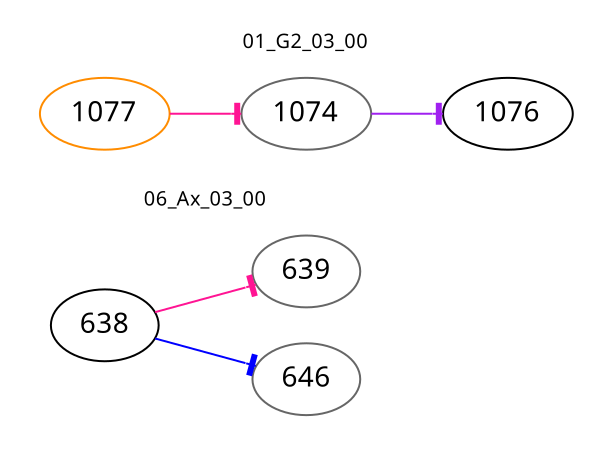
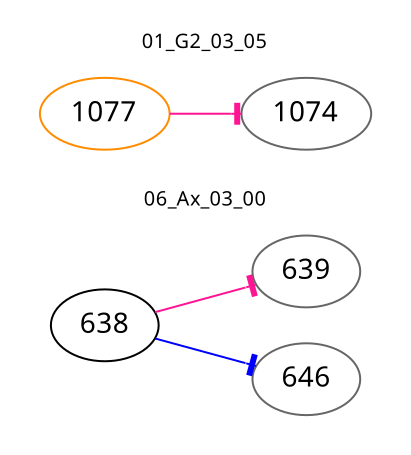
  digraph {
    fontname="Noto Sans"
    rankdir=LR
    node [color=gray40 fontname="Noto Sans"]
    edge [arrowhead=tee color=deeppink fontname="Noto Sans"]
    n1 [color=black label=638]
    n2 [label=646]
    n3 [label=639]
    n4 [label=1074]
    n5 [color=darkorange label=1077]
-   n6 [color=black label=1076]
    subgraph cluster_1 {
      color=white
      fontsize=10
      label="06_Ax_03_00"
      n1
      n2
      n3
    }
    subgraph cluster_2 {
      color=white
      fontsize=10
-     label="01_G2_03_00"
+     label="01_G2_03_05"
      n4
      n5
-     n6
    }
    n1 -> n2 [color=blue]
    n1 -> n3
-   n4 -> n6 [color=purple]
    n5 -> n4
  }
